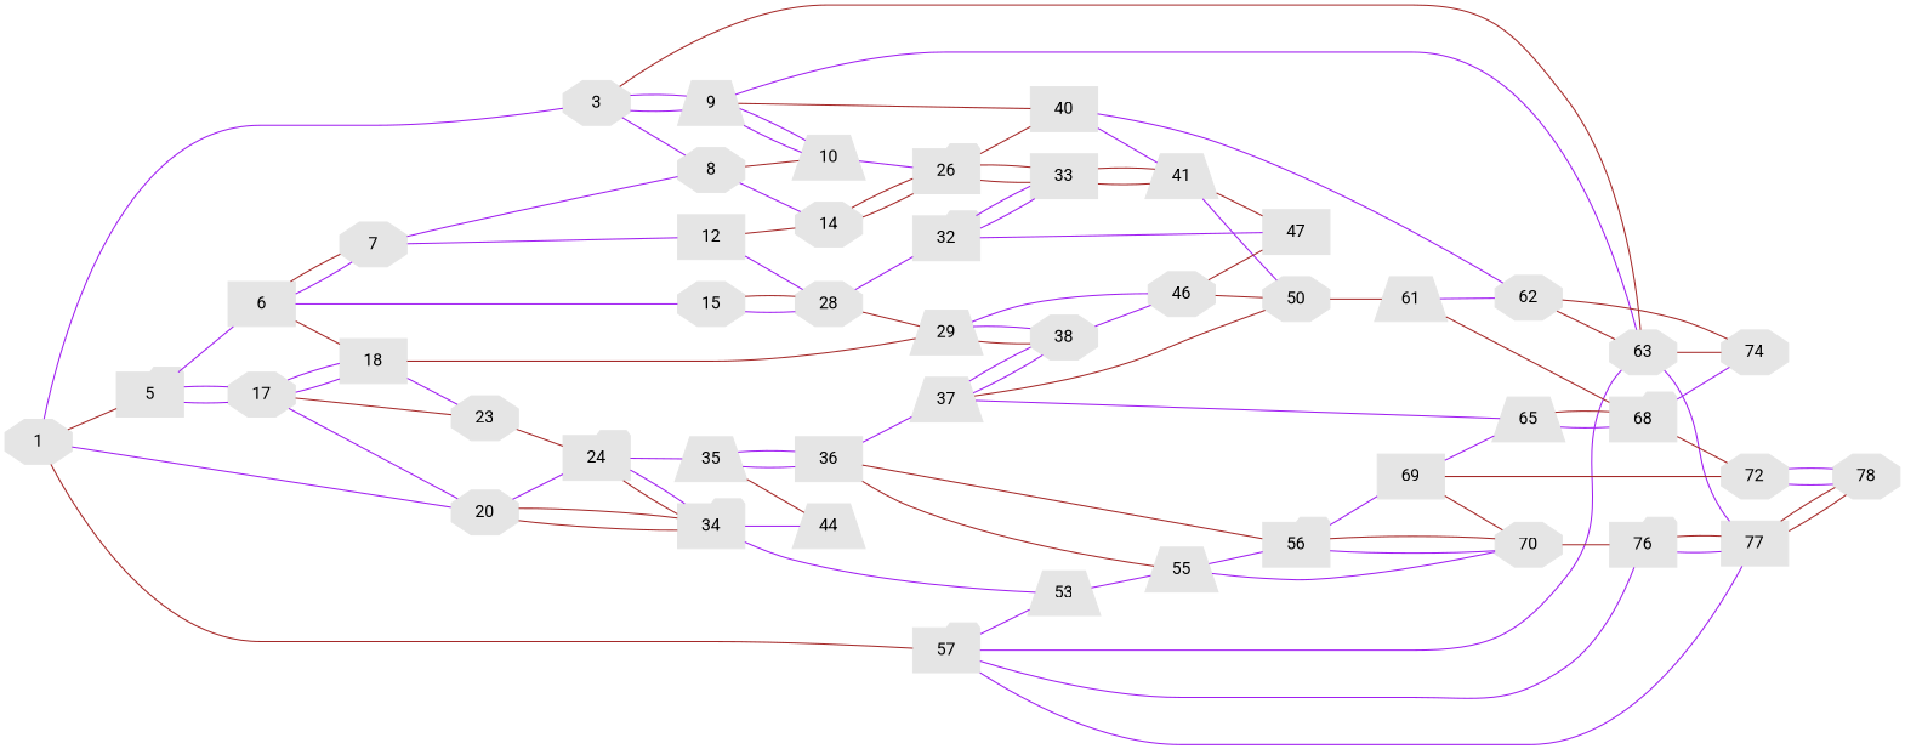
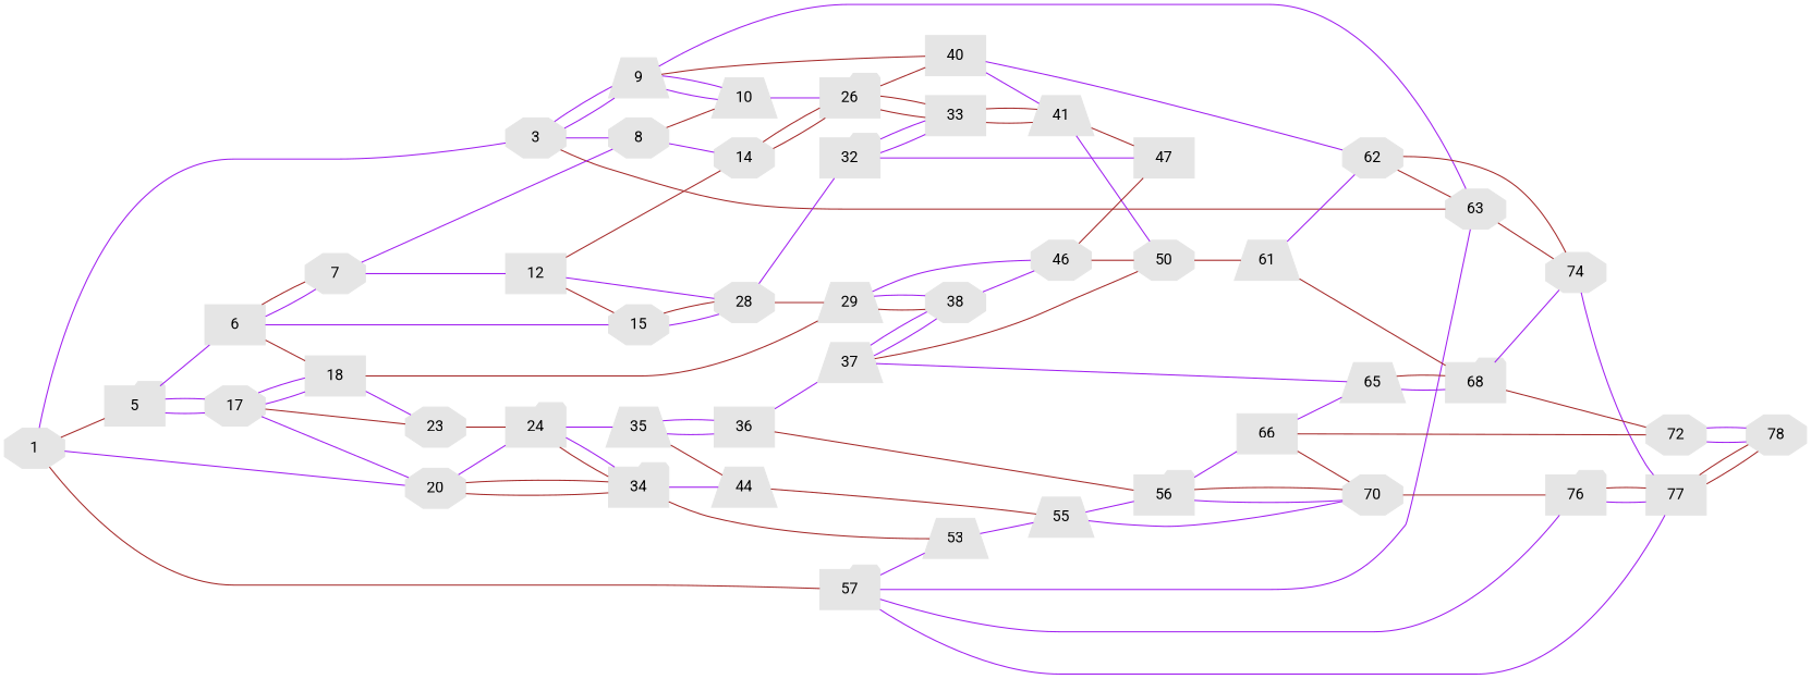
  graph {
    fontname=Roboto
    rankdir=LR
    node [color=gray90 fontname=Roboto shape=octagon style=filled]
    edge [color=purple fontname=Roboto]
    1 [super="+2"]
    3 [super="+4"]
    5 [shape=folder]
    20 [super="+21"]
    n5 [label=57 shape=folder super="+52"]
    8 [super="+11"]
    9 [shape=trapezium super="+39"]
    63 [super="+64"]
    6 [shape=box super="+16"]
    17 [super="+22"]
    24 [shape=folder super="+25"]
    34 [shape=folder super="+43"]
    53 [shape=trapezium]
    76 [shape=folder]
    77 [shape=box super="+79"]
    10 [shape=trapezium]
    14
    40 [shape=box super="+42"]
    74 [super="+80"]
    7
    15
    18 [shape=box super="+19"]
    23
    12 [shape=box super="+13"]
    28 [super="+31"]
    29 [shape=trapezium super="+30"]
    26 [shape=folder super="+27"]
    41 [shape=trapezium super="+48"]
    62 [super="+65"]
    33 [shape=box]
    32 [shape=folder]
    38
    46 [super="+49"]
    35 [shape=trapezium super="+45"]
    44 [shape=trapezium super="+54"]
    36 [shape=box]
    47 [shape=box]
    50 [super="+60"]
    55 [shape=trapezium super="+58"]
    37 [shape=trapezium super="+59"]
    56 [shape=folder super="+57"]
    n42 [label=65 shape=trapezium]
    70 [super="+75"]
-   66 [shape=box super="+71" label=69]
+   66 [shape=box super="+71"]
    61 [shape=trapezium]
    68 [shape=folder super="+69"]
    78
    72 [super="+73"]
    1 -- 3
    1 -- 5 [color=brown]
    1 -- 20
    1 -- n5 [color=brown]
    3 -- 8
    3 -- 9
    3 -- 9
    3 -- 63 [color=brown]
    5 -- 6
    5 -- 17
    5 -- 17
    20 -- 24
    20 -- 34 [color=brown]
    20 -- 34 [color=brown]
    n5 -- 63
    n5 -- 53
    n5 -- 76
    n5 -- 77
    8 -- 10 [color=brown]
    8 -- 14
    9 -- 63
    9 -- 10
    9 -- 10
    9 -- 40 [color=brown]
    63 -- 74 [color=brown]
    6 -- 7
    6 -- 7 [color=brown]
    6 -- 15
    6 -- 18 [color=brown]
    17 -- 20
    17 -- 18
    17 -- 18
    17 -- 23 [color=brown]
    24 -- 34 [color=brown]
    24 -- 34
    24 -- 35
-   34 -- 53
+   34 -- 53 [color=brown]
    34 -- 44
    53 -- 55
    76 -- 77
    76 -- 77 [color=brown]
    77 -- 78 [color=brown]
    77 -- 78 [color=brown]
    10 -- 26
    14 -- 26 [color=brown]
    14 -- 26 [color=brown]
    40 -- 41
    40 -- 62
-   63 -- 77
+   74 -- 77
    7 -- 8
    7 -- 12
    15 -- 28
    15 -- 28 [color=brown]
    18 -- 23
    18 -- 29 [color=brown]
    23 -- 24 [color=brown]
    12 -- 14 [color=brown]
+   12 -- 15 [color=brown]
    12 -- 28
    28 -- 29 [color=brown]
    28 -- 32
    29 -- 38 [color=brown]
    29 -- 38
    29 -- 46
    26 -- 40 [color=brown]
    26 -- 33 [color=brown]
    26 -- 33 [color=brown]
    41 -- 47 [color=brown]
    41 -- 50
    62 -- 63 [color=brown]
    62 -- 74 [color=brown]
    33 -- 41 [color=brown]
    33 -- 41 [color=brown]
    32 -- 33
    32 -- 33
    32 -- 47
    38 -- 46
    46 -- 47 [color=brown]
    46 -- 50 [color=brown]
    35 -- 44 [color=brown weight=2]
    35 -- 36
    35 -- 36
-   36 -- 55 [color=brown]
+   44 -- 55 [color=brown]
    36 -- 37
    36 -- 56 [color=brown]
    50 -- 61 [color=brown]
    55 -- 56
    55 -- 70
    37 -- 38
    37 -- 38
    37 -- 50 [color=brown]
    37 -- n42
    56 -- 70
    56 -- 70 [color=brown]
    56 -- 66
    n42 -- 68
    n42 -- 68 [color=brown]
    70 -- 76 [color=brown]
    66 -- n42
    66 -- 70 [color=brown]
    66 -- 72 [color=brown]
    61 -- 62
    61 -- 68 [color=brown]
    68 -- 74
    68 -- 72 [color=brown]
    72 -- 78 [weight=2]
    72 -- 78
  }
